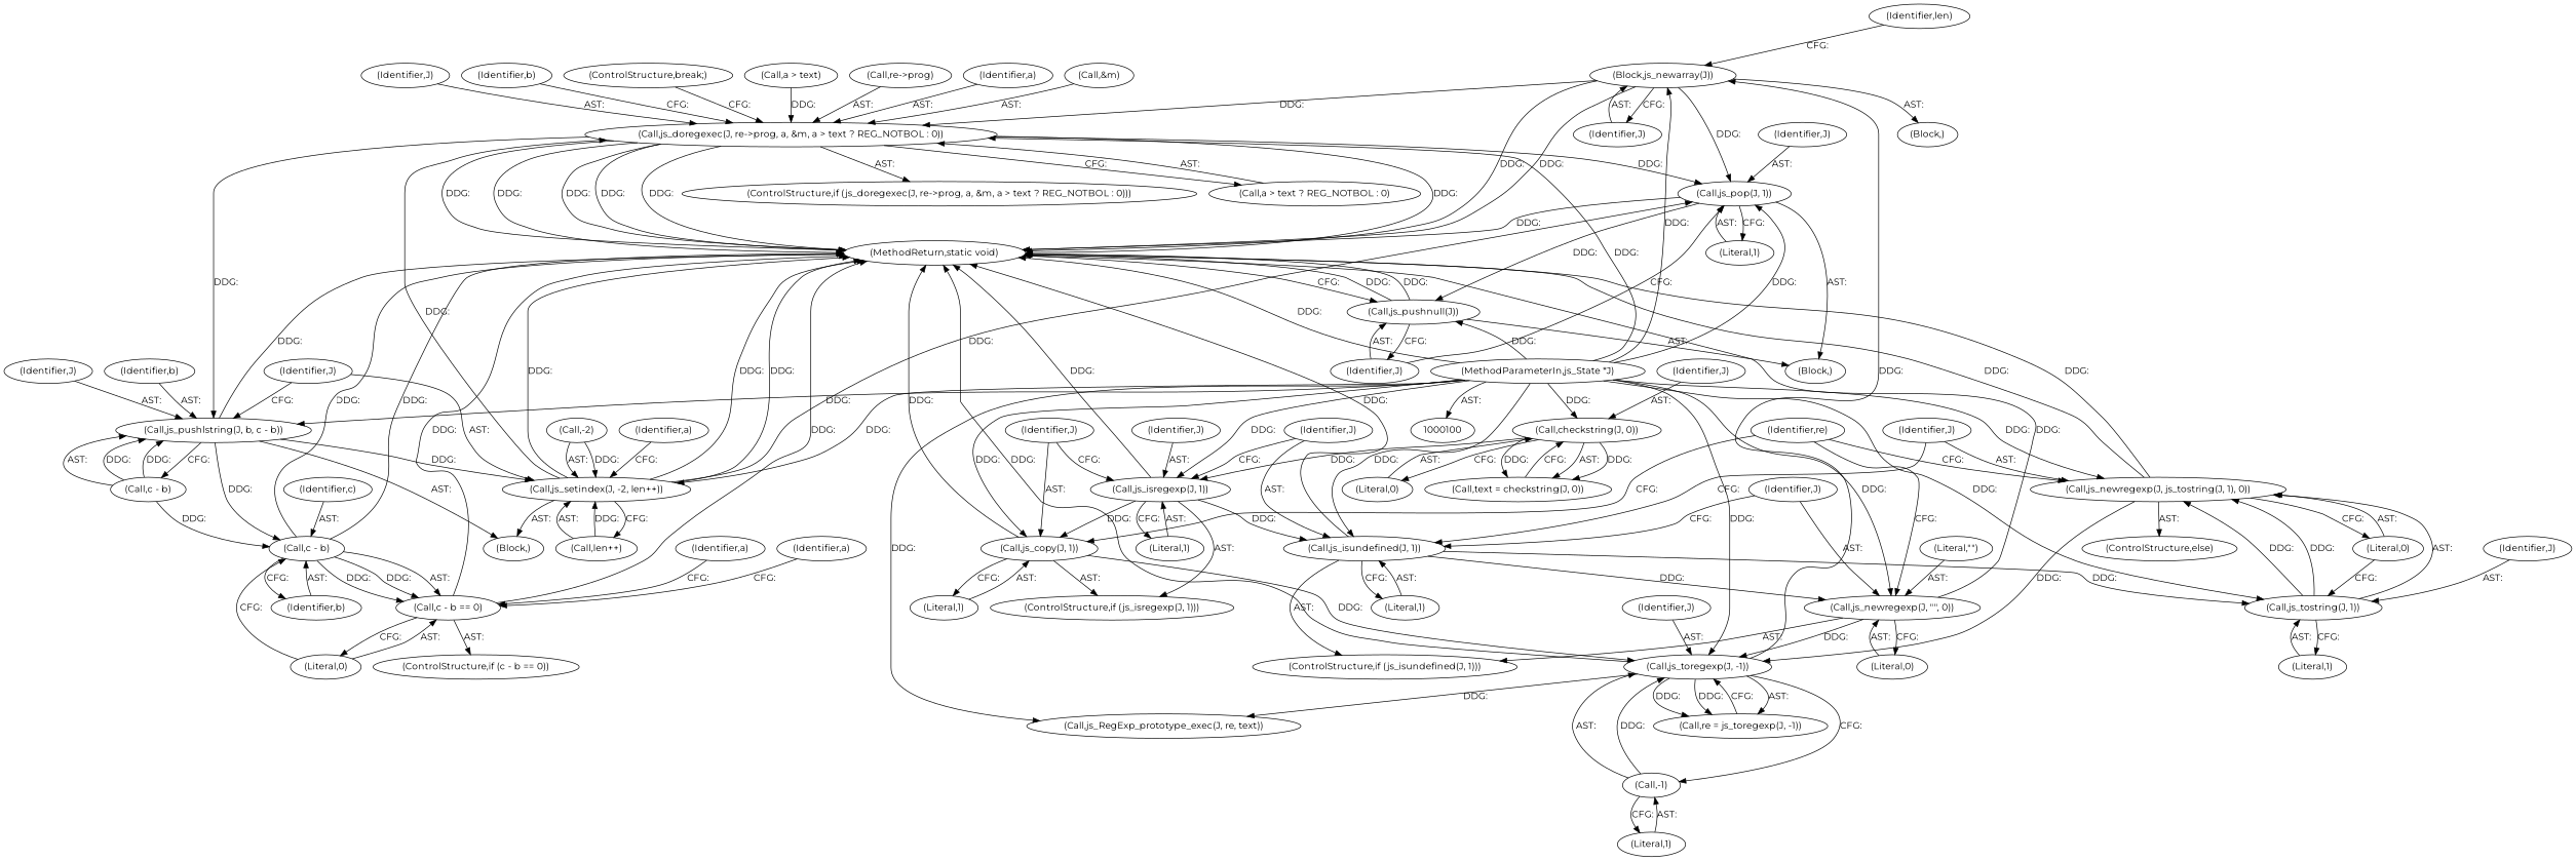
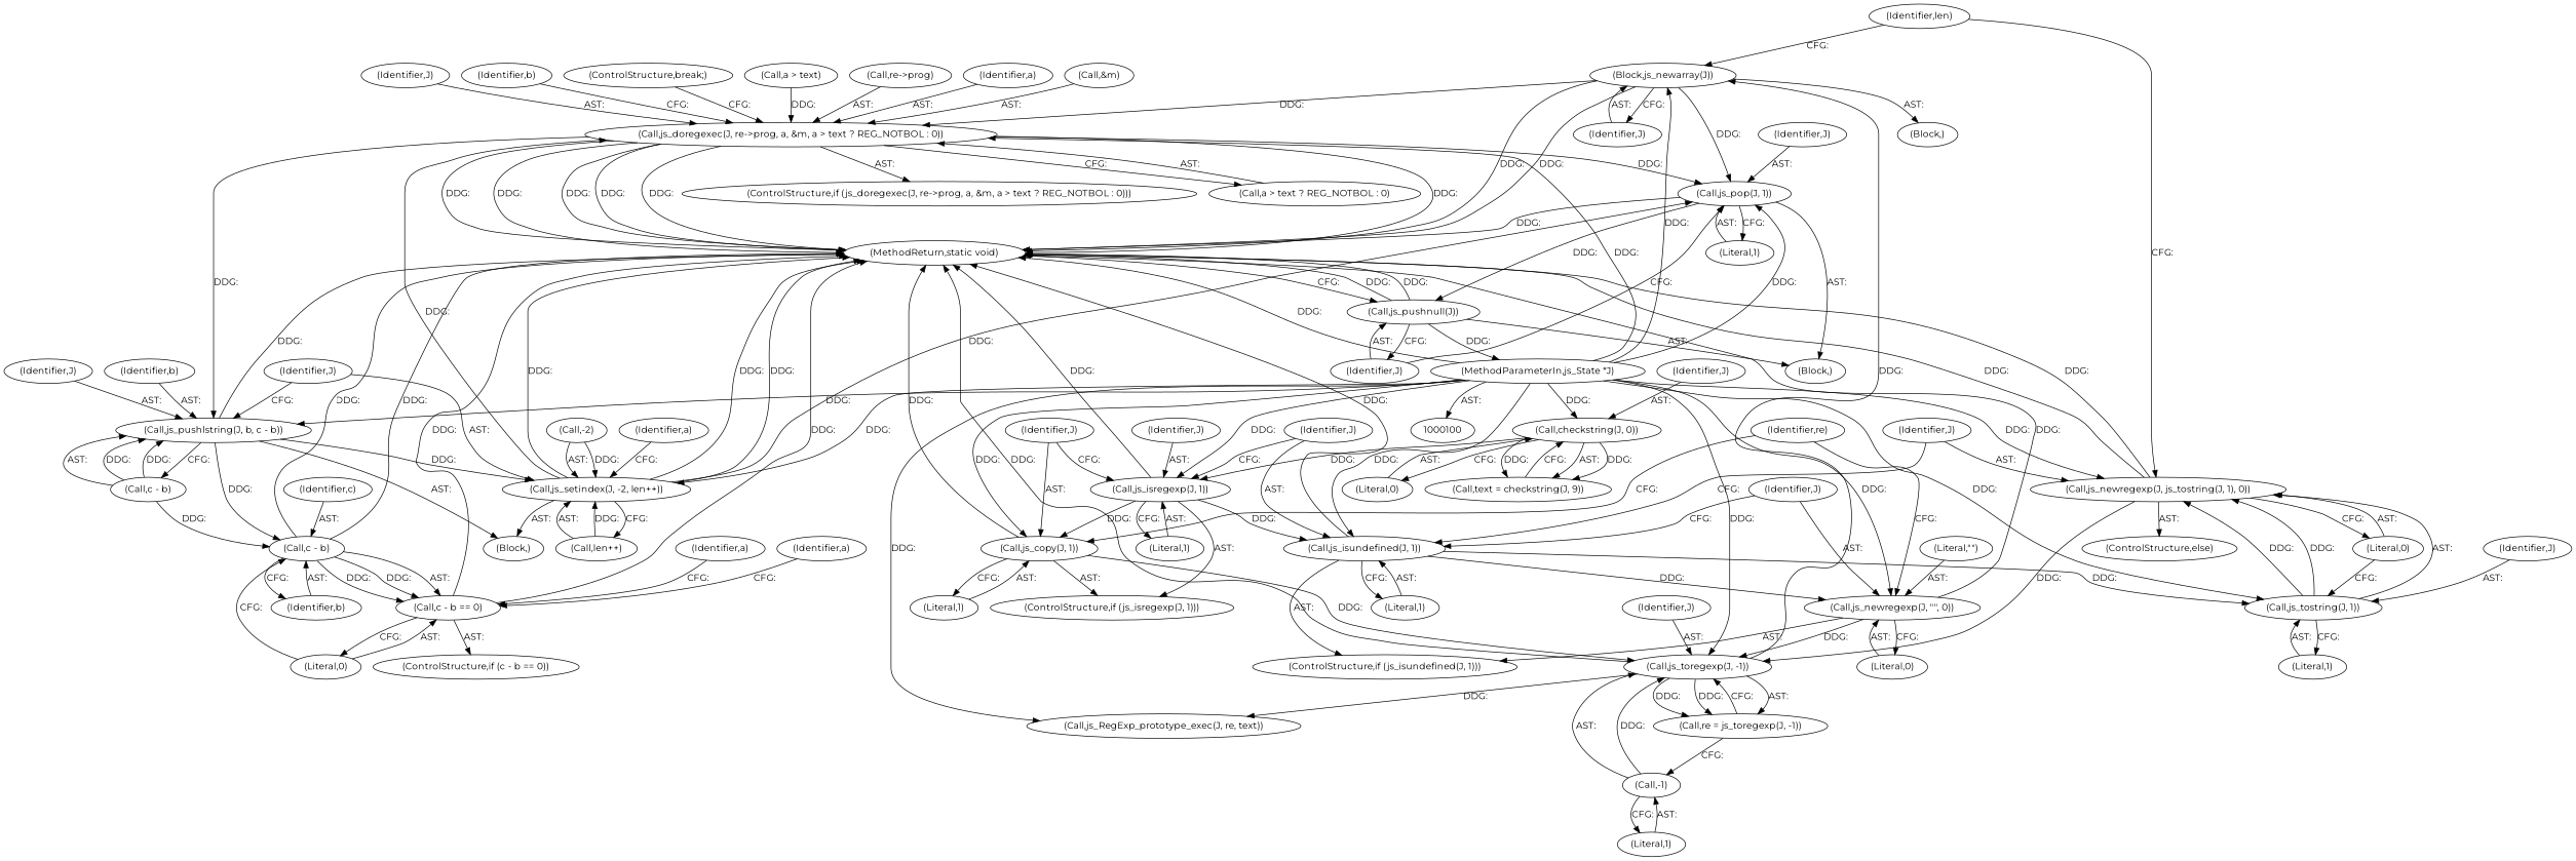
  digraph {
    fontname=Montserrat
    node [fontname=Montserrat]
    edge [fontname=Montserrat]
    n1 [label="(Block,js_newarray(J))"]
    n2 [label="(Call,js_doregexec(J, re->prog, a, &m, a > text ? REG_NOTBOL : 0))"]
    n3 [label="(Call,js_pop(J, 1))"]
    n4 [label="(MethodReturn,static void)"]
    n5 [label="(Block,)"]
    n6 [label="(Identifier,J)"]
    n7 [label="(Call,js_pushlstring(J, b, c - b))"]
    n8 [label="(ControlStructure,if (js_doregexec(J, re->prog, a, &m, a > text ? REG_NOTBOL : 0)))"]
    n9 [label="(Call,a > text ? REG_NOTBOL : 0)"]
    n10 [label="(Call,js_pushnull(J))"]
    n11 [label="(Block,)"]
    n12 [label="(Literal,1)"]
    n13 [label="(Call,js_toregexp(J, -1))"]
    n14 [label="(Call,-1)"]
    n15 [label="(Call,re = js_toregexp(J, -1))"]
    n16 [label="(Call,js_RegExp_prototype_exec(J, re, text))"]
    n17 [label="(Literal,1)"]
    n18 [label="(Call,js_copy(J, 1))"]
    n19 [label="(ControlStructure,if (js_isregexp(J, 1)))"]
    n20 [label="(Literal,1)"]
    n21 [label="(Call,js_isregexp(J, 1))"]
    n22 [label="(Call,js_isundefined(J, 1))"]
    n23 [label="(Literal,1)"]
    n24 [label="(Call,js_newregexp(J, \"\", 0))"]
    n25 [label="(Call,js_tostring(J, 1))"]
    n26 [label="(ControlStructure,if (js_isundefined(J, 1)))"]
    n27 [label="(Literal,1)"]
    n28 [label="(Call,checkstring(J, 0))"]
-   n29 [label="(Call,text = checkstring(J, 0))"]
+   n29 [label="(Call,text = checkstring(J, 9))"]
    n30 [label="(Literal,0)"]
    n31 [label="(MethodParameterIn,js_State *J)"]
    n32 [label="(Call,js_newregexp(J, js_tostring(J, 1), 0))"]
    n33 [label="(Call,js_setindex(J, -2, len++))"]
    1000100
    n35 [label="(Literal,0)"]
    n36 [label="(Literal,0)"]
    n37 [label="(ControlStructure,else)"]
    n38 [label="(Literal,1)"]
    n39 [label="(Call,c - b)"]
    n40 [label="(Call,c - b)"]
    n41 [label="(Block,)"]
    n42 [label="(Call,len++)"]
    n43 [label="(Identifier,J)"]
    n44 [label="(Call,c - b == 0)"]
    n45 [label="(Identifier,b)"]
    n46 [label="(Literal,0)"]
    n47 [label="(ControlStructure,if (c - b == 0))"]
    n48 [label="(Literal,\"\")"]
    n49 [label="(Call,&m)"]
    n50 [label="(Identifier,J)"]
    n51 [label="(Identifier,J)"]
    n52 [label="(Identifier,b)"]
    n53 [label="(Identifier,J)"]
    n54 [label="(Identifier,J)"]
    n55 [label="(ControlStructure,break;)"]
    n56 [label="(Identifier,J)"]
    n57 [label="(Identifier,a)"]
    n58 [label="(Identifier,len)"]
    n59 [label="(Identifier,J)"]
    n60 [label="(Identifier,J)"]
    n61 [label="(Identifier,a)"]
    n62 [label="(Call,-2)"]
    n63 [label="(Call,a > text)"]
    n64 [label="(Identifier,J)"]
    n65 [label="(Identifier,b)"]
    n66 [label="(Call,re->prog)"]
    n67 [label="(Identifier,J)"]
    n68 [label="(Identifier,J)"]
    n69 [label="(Identifier,c)"]
    n70 [label="(Identifier,J)"]
    n71 [label="(Identifier,J)"]
    n72 [label="(Identifier,a)"]
    n73 [label="(Identifier,re)"]
    n74 [label="(Identifier,a)"]
    n1 -> n2 [label="DDG: "]
    n1 -> n3 [label="DDG: "]
    n1 -> n4 [label="DDG: "]
    n1 -> n4 [label="DDG: "]
    n1 -> n5 [label="AST: "]
    n1 -> n6 [label="CFG: "]
    n2 -> n3 [label="DDG: "]
    n2 -> n4 [label="DDG: "]
    n2 -> n4 [label="DDG: "]
    n2 -> n4 [label="DDG: "]
    n2 -> n4 [label="DDG: "]
    n2 -> n4 [label="DDG: "]
    n2 -> n4 [label="DDG: "]
    n2 -> n7 [label="DDG: "]
    n2 -> n8 [label="AST: "]
    n2 -> n9 [label="CFG: "]
    n3 -> n4 [label="DDG: "]
    n3 -> n10 [label="DDG: "]
    n3 -> n11 [label="AST: "]
    n3 -> n12 [label="CFG: "]
    n4 -> n10 [label="CFG: "]
    n6 -> n1 [label="AST: "]
    n7 -> n4 [label="DDG: "]
    n7 -> n33 [label="DDG: "]
    n7 -> n39 [label="DDG: "]
    n7 -> n40 [label="CFG: "]
    n7 -> n41 [label="AST: "]
    n9 -> n2 [label="AST: "]
    n10 -> n4 [label="DDG: "]
    n10 -> n4 [label="DDG: "]
    n10 -> n11 [label="AST: "]
    n10 -> n43 [label="CFG: "]
    n12 -> n3 [label="AST: "]
    n13 -> n1 [label="DDG: "]
    n13 -> n4 [label="DDG: "]
-   n13 -> n14 [label="CFG: "]
+   n15 -> n14 [label="CFG: "]
    n13 -> n15 [label="AST: "]
    n13 -> n15 [label="DDG: "]
    n13 -> n15 [label="DDG: "]
    n13 -> n16 [label="DDG: "]
    n14 -> n13 [label="AST: "]
    n14 -> n13 [label="DDG: "]
    n14 -> n17 [label="CFG: "]
    n15 -> n13 [label="CFG: "]
    n17 -> n14 [label="AST: "]
    n18 -> n4 [label="DDG: "]
    n18 -> n13 [label="DDG: "]
    n18 -> n19 [label="AST: "]
    n18 -> n20 [label="CFG: "]
    n20 -> n18 [label="AST: "]
    n21 -> n4 [label="DDG: "]
    n21 -> n18 [label="DDG: "]
    n21 -> n19 [label="AST: "]
    n21 -> n22 [label="DDG: "]
    n21 -> n23 [label="CFG: "]
    n22 -> n4 [label="DDG: "]
    n22 -> n24 [label="DDG: "]
    n22 -> n25 [label="DDG: "]
    n22 -> n26 [label="AST: "]
    n22 -> n27 [label="CFG: "]
    n23 -> n21 [label="AST: "]
    n24 -> n4 [label="DDG: "]
    n24 -> n13 [label="DDG: "]
    n24 -> n26 [label="AST: "]
    n24 -> n35 [label="CFG: "]
    n25 -> n32 [label="AST: "]
    n25 -> n32 [label="DDG: "]
    n25 -> n32 [label="DDG: "]
    n25 -> n38 [label="CFG: "]
    n27 -> n22 [label="AST: "]
    n28 -> n21 [label="DDG: "]
    n28 -> n29 [label="AST: "]
    n28 -> n29 [label="DDG: "]
    n28 -> n29 [label="DDG: "]
    n28 -> n30 [label="CFG: "]
    n29 -> n28 [label="CFG: "]
    n30 -> n28 [label="AST: "]
    n31 -> n1 [label="DDG: "]
    n31 -> n2 [label="DDG: "]
    n31 -> n3 [label="DDG: "]
    n31 -> n4 [label="DDG: "]
    n31 -> n7 [label="DDG: "]
-   n31 -> n10 [label="DDG: "]
+   n10 -> n31 [label="DDG: "]
    n31 -> n13 [label="DDG: "]
    n31 -> n16 [label="DDG: "]
    n31 -> n18 [label="DDG: "]
    n31 -> n21 [label="DDG: "]
    n31 -> n22 [label="DDG: "]
    n31 -> n24 [label="DDG: "]
    n31 -> n25 [label="DDG: "]
    n31 -> n28 [label="DDG: "]
    n31 -> n32 [label="DDG: "]
    n31 -> n33 [label="DDG: "]
    n31 -> 1000100 [label="AST: "]
    n32 -> n4 [label="DDG: "]
    n32 -> n4 [label="DDG: "]
    n32 -> n13 [label="DDG: "]
    n32 -> n36 [label="CFG: "]
    n32 -> n37 [label="AST: "]
    n33 -> n2 [label="DDG: "]
    n33 -> n3 [label="DDG: "]
    n33 -> n4 [label="DDG: "]
    n33 -> n4 [label="DDG: "]
    n33 -> n4 [label="DDG: "]
    n33 -> n41 [label="AST: "]
    n33 -> n42 [label="CFG: "]
    n35 -> n24 [label="AST: "]
    n36 -> n25 [label="CFG: "]
    n36 -> n32 [label="AST: "]
    n38 -> n25 [label="AST: "]
    n39 -> n4 [label="DDG: "]
    n39 -> n4 [label="DDG: "]
    n39 -> n44 [label="AST: "]
    n39 -> n44 [label="DDG: "]
    n39 -> n44 [label="DDG: "]
    n39 -> n45 [label="CFG: "]
    n40 -> n7 [label="AST: "]
    n40 -> n7 [label="DDG: "]
    n40 -> n7 [label="DDG: "]
    n40 -> n39 [label="DDG: "]
    n42 -> n33 [label="AST: "]
    n42 -> n33 [label="DDG: "]
    n43 -> n3 [label="CFG: "]
    n43 -> n10 [label="AST: "]
    n44 -> n4 [label="DDG: "]
    n44 -> n4 [label="DDG: "]
    n44 -> n46 [label="CFG: "]
    n44 -> n47 [label="AST: "]
    n45 -> n39 [label="AST: "]
    n46 -> n39 [label="CFG: "]
    n46 -> n44 [label="AST: "]
    n48 -> n24 [label="AST: "]
    n49 -> n2 [label="AST: "]
    n50 -> n2 [label="AST: "]
    n51 -> n13 [label="AST: "]
    n52 -> n2 [label="CFG: "]
    n53 -> n7 [label="CFG: "]
    n53 -> n33 [label="AST: "]
    n54 -> n28 [label="AST: "]
    n55 -> n2 [label="CFG: "]
    n56 -> n25 [label="AST: "]
    n57 -> n44 [label="CFG: "]
    n58 -> n1 [label="CFG: "]
    n59 -> n21 [label="AST: "]
    n60 -> n22 [label="CFG: "]
    n60 -> n24 [label="AST: "]
    n61 -> n44 [label="CFG: "]
    n62 -> n33 [label="AST: "]
    n62 -> n33 [label="DDG: "]
    n63 -> n2 [label="DDG: "]
    n64 -> n7 [label="AST: "]
    n65 -> n7 [label="AST: "]
    n66 -> n2 [label="AST: "]
    n67 -> n22 [label="CFG: "]
    n67 -> n32 [label="AST: "]
    n68 -> n3 [label="AST: "]
    n69 -> n39 [label="AST: "]
    n70 -> n18 [label="AST: "]
    n70 -> n21 [label="CFG: "]
    n71 -> n21 [label="CFG: "]
    n71 -> n22 [label="AST: "]
    n72 -> n33 [label="CFG: "]
    n73 -> n18 [label="CFG: "]
    n73 -> n24 [label="CFG: "]
-   n73 -> n32 [label="CFG: "]
+   n58 -> n32 [label="CFG: "]
    n74 -> n2 [label="AST: "]
  }
